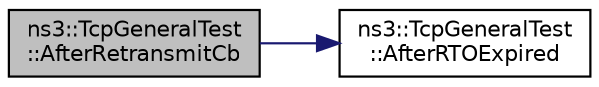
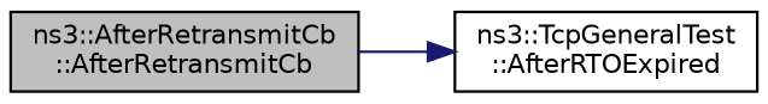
  digraph {
    rankdir=LR
    node [color=black fontname=Helvetica fontsize=10 shape=record style=filled]
-   n1 [fillcolor=grey75 fontcolor=black height=0.2 label="ns3::TcpGeneralTest\l::AfterRetransmitCb" width=0.4]
+   n1 [fillcolor=grey75 fontcolor=black height=0.2 label="ns3::AfterRetransmitCb\l::AfterRetransmitCb" width=0.4]
    n2 [fillcolor=white height=0.2 label="ns3::TcpGeneralTest\l::AfterRTOExpired" width=0.4]
    n1 -> n2 [color=midnightblue fontname=Helvetica fontsize=10 labelfontname=Helvetica labelfontsize=10 style=solid]
  }
